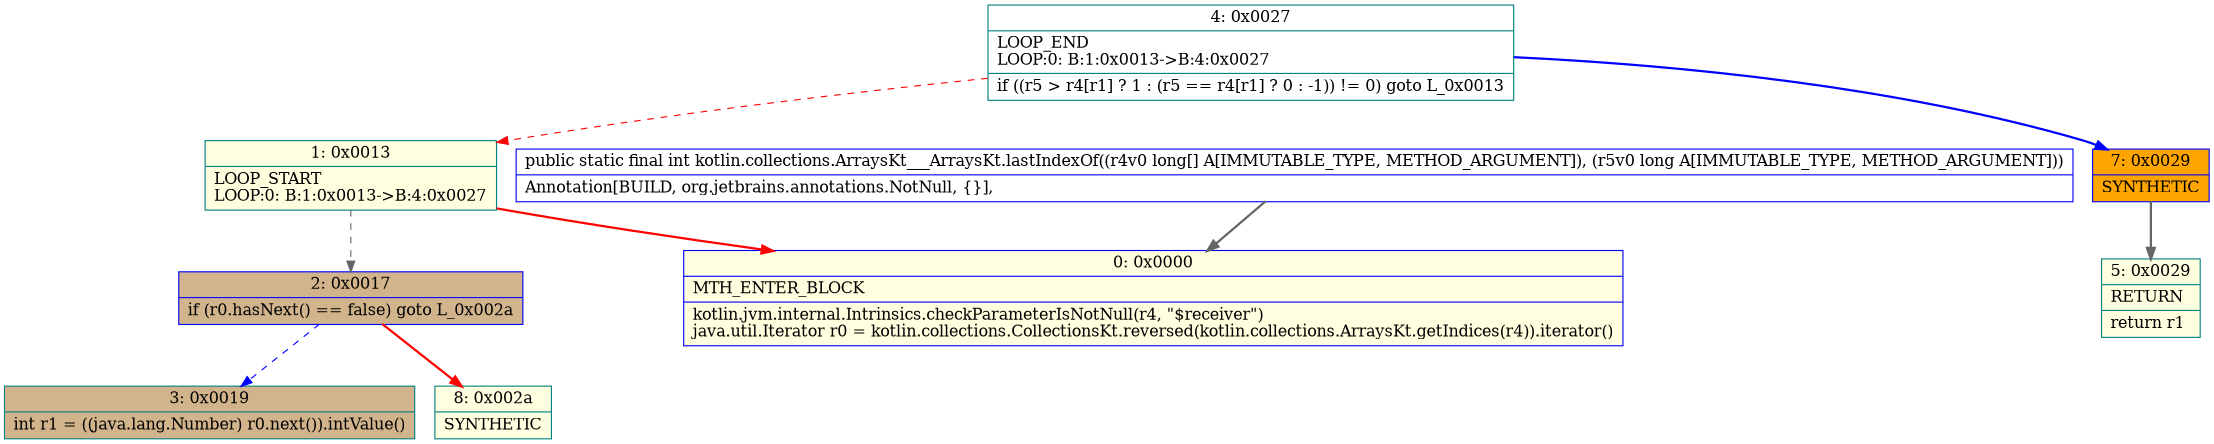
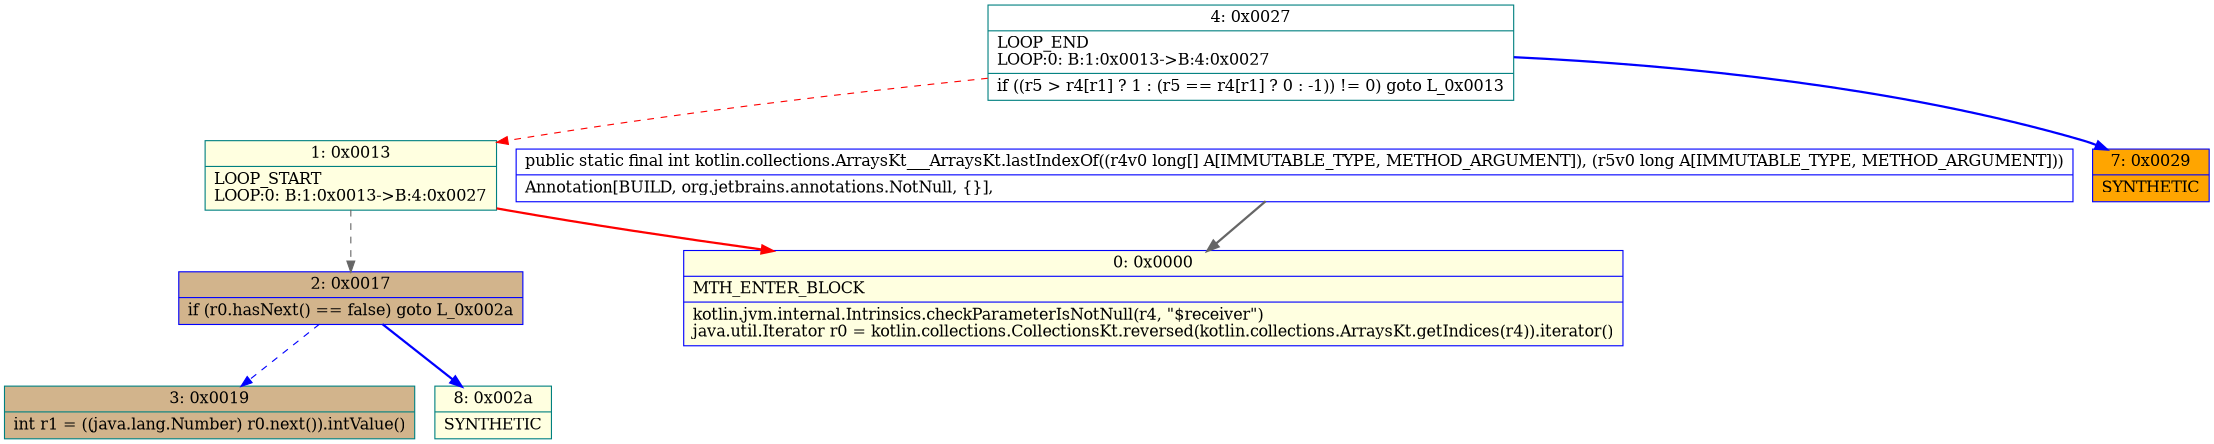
  digraph {
    node [color=teal fillcolor=lightyellow shape=record style=filled]
    edge [color=red style=bold]
    n1 [color=blue label="{0\:\ 0x0000|MTH_ENTER_BLOCK\l|kotlin.jvm.internal.Intrinsics.checkParameterIsNotNull(r4, \"$receiver\")\ljava.util.Iterator r0 = kotlin.collections.CollectionsKt.reversed(kotlin.collections.ArraysKt.getIndices(r4)).iterator()\l}"]
    n2 [label="{1\:\ 0x0013|LOOP_START\lLOOP:0: B:1:0x0013\-\>B:4:0x0027\l}"]
    n3 [color=blue fillcolor=tan label="{2\:\ 0x0017|if (r0.hasNext() == false) goto L_0x002a\l}"]
    n4 [fillcolor=tan label="{3\:\ 0x0019|int r1 = ((java.lang.Number) r0.next()).intValue()\l}"]
    n5 [label="{8\:\ 0x002a|SYNTHETIC\l}"]
    n6 [fillcolor=white label="{4\:\ 0x0027|LOOP_END\lLOOP:0: B:1:0x0013\-\>B:4:0x0027\l|if ((r5 \> r4[r1] ? 1 : (r5 == r4[r1] ? 0 : \-1)) != 0) goto L_0x0013\l}"]
    n7 [color=blue fillcolor=orange label="{7\:\ 0x0029|SYNTHETIC\l}"]
-   n8 [label="{5\:\ 0x0029|RETURN\l|return r1\l}"]
    n9 [color=blue fillcolor=white label="{public static final int kotlin.collections.ArraysKt___ArraysKt.lastIndexOf((r4v0 long[] A[IMMUTABLE_TYPE, METHOD_ARGUMENT]), (r5v0 long A[IMMUTABLE_TYPE, METHOD_ARGUMENT]))  | Annotation[BUILD, org.jetbrains.annotations.NotNull, \{\}], \l}"]
    n2 -> n1
    n2 -> n3 [color=gray40 style=dashed]
    n3 -> n4 [color=blue style=dashed]
-   n3 -> n5
+   n3 -> n5 [color=blue]
    n6 -> n2 [style=dashed]
    n6 -> n7 [color=blue]
-   n7 -> n8 [color=gray40]
    n9 -> n1 [color=gray40]
  }
